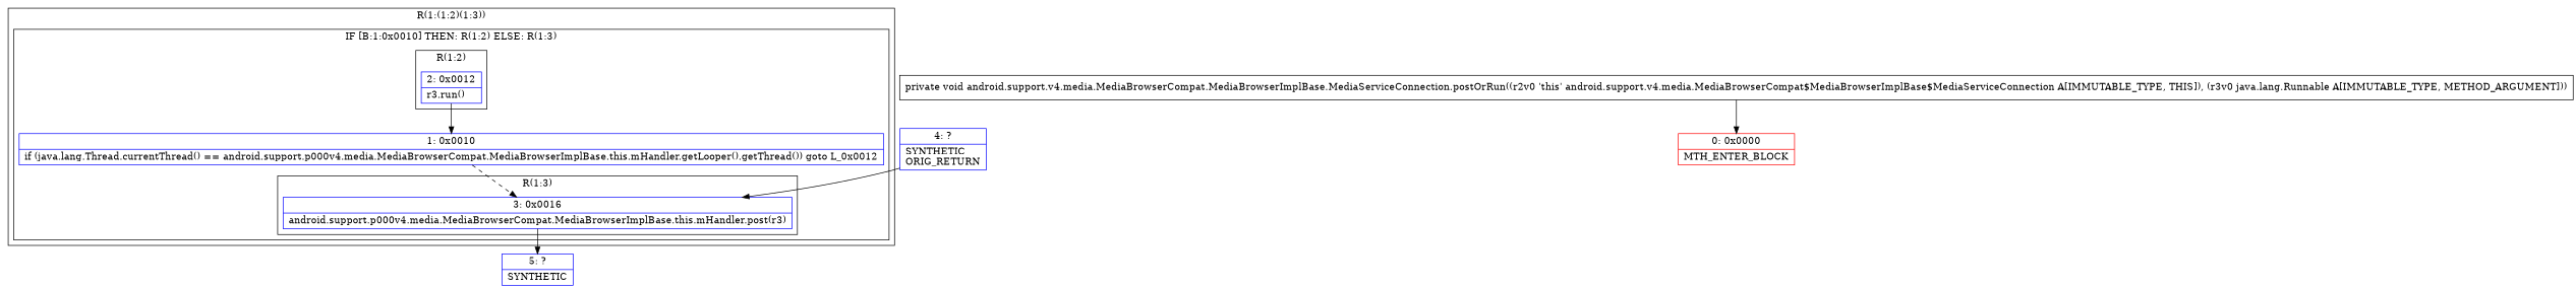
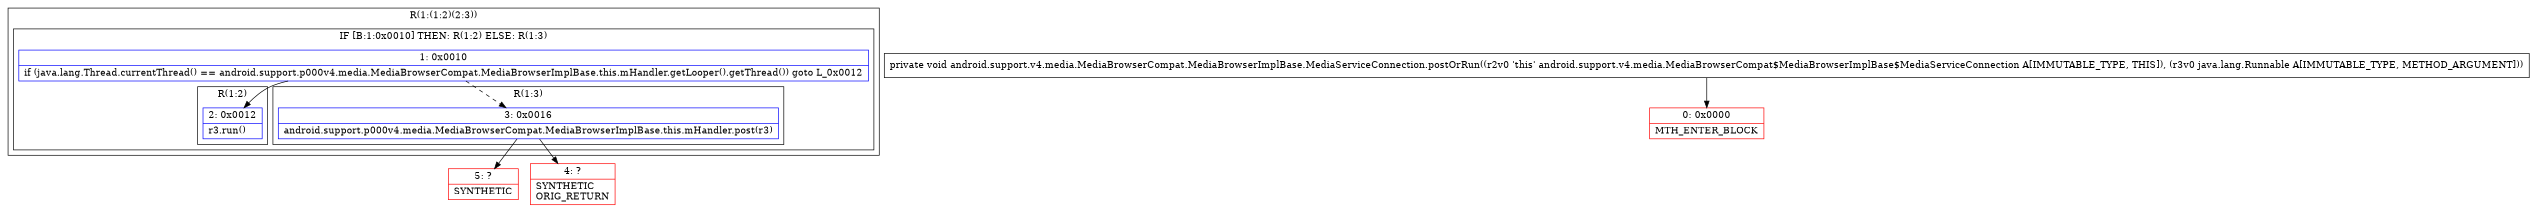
  digraph {
    node [color=blue shape=record]
    n1 [label="{2\:\ 0x0012|r3.run()\l}"]
    n2 [label="{3\:\ 0x0016|android.support.p000v4.media.MediaBrowserCompat.MediaBrowserImplBase.this.mHandler.post(r3)\l}"]
    n3 [label="{1\:\ 0x0010|if (java.lang.Thread.currentThread() == android.support.p000v4.media.MediaBrowserCompat.MediaBrowserImplBase.this.mHandler.getLooper().getThread()) goto L_0x0012\l}"]
-   n4 [label="{5\:\ ?|SYNTHETIC\l}"]
-   n5 [label="{4\:\ ?|SYNTHETIC\lORIG_RETURN\l}"]
+   n4 [color=red label="{5\:\ ?|SYNTHETIC\l}"]
+   n5 [color=red label="{4\:\ ?|SYNTHETIC\lORIG_RETURN\l}"]
    n6 [color=red label="{0\:\ 0x0000|MTH_ENTER_BLOCK\l}"]
    n7 [label="{private void android.support.v4.media.MediaBrowserCompat.MediaBrowserImplBase.MediaServiceConnection.postOrRun((r2v0 'this' android.support.v4.media.MediaBrowserCompat$MediaBrowserImplBase$MediaServiceConnection A[IMMUTABLE_TYPE, THIS]), (r3v0 java.lang.Runnable A[IMMUTABLE_TYPE, METHOD_ARGUMENT])) }" color=""]
    subgraph cluster_1 {
-     label="R(1:(1:2)(1:3))"
+     label="R(1:(1:2)(2:3))"
      subgraph cluster_2 {
        label="IF [B:1:0x0010] THEN: R(1:2) ELSE: R(1:3)"
        n3
        subgraph cluster_3 {
          label="R(1:2)"
          n1
        }
        subgraph cluster_4 {
          label="R(1:3)"
          n2
        }
      }
    }
    n2 -> n4
-   n5 -> n2
-   n1 -> n3
+   n2 -> n5
+   n3 -> n1
    n3 -> n2 [style=dashed]
    n7 -> n6
  }
